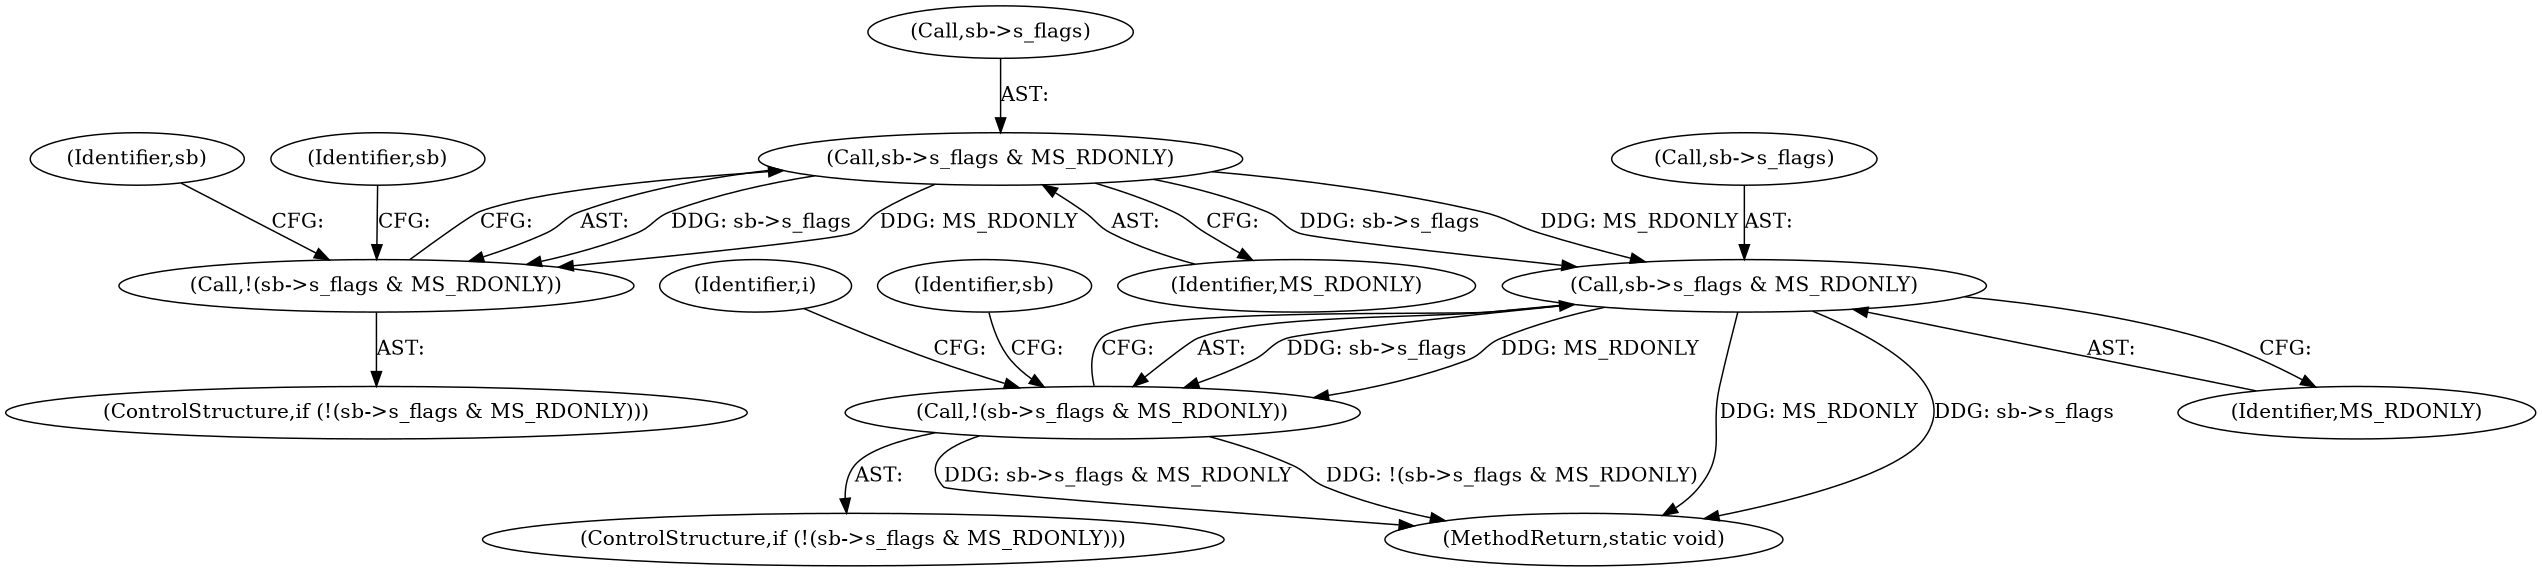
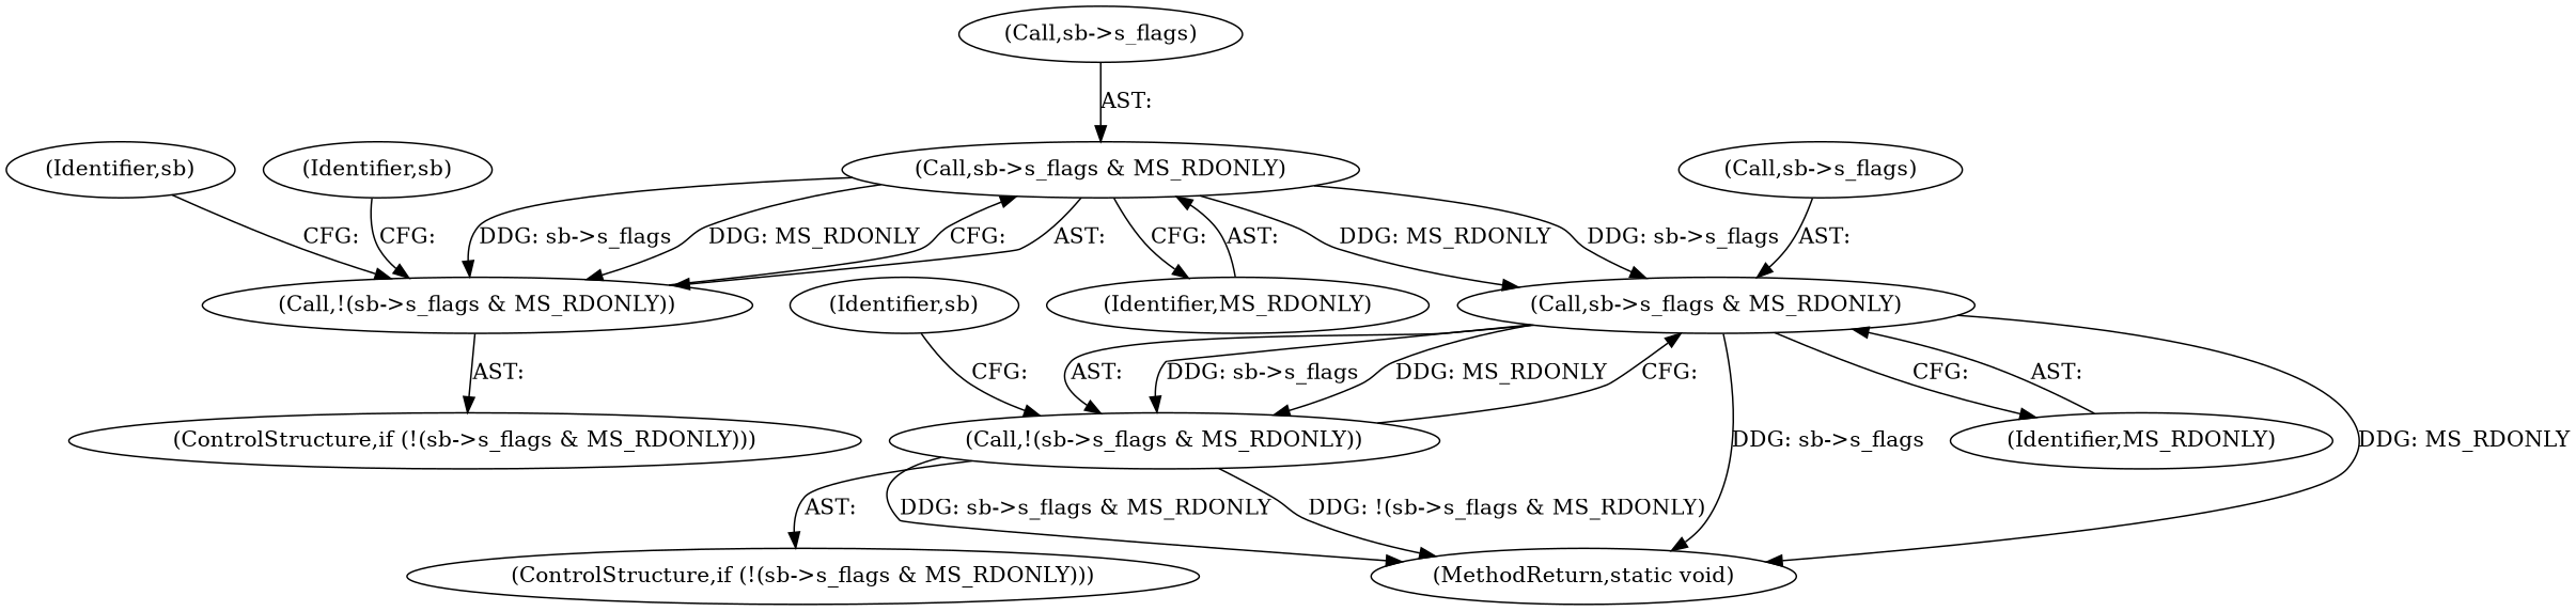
  digraph {
    n1 [label="(Call,sb->s_flags & MS_RDONLY)"]
    n2 [label="(Call,!(sb->s_flags & MS_RDONLY))"]
    n3 [label="(Call,sb->s_flags & MS_RDONLY)"]
    n4 [label="(Identifier,MS_RDONLY)"]
    n5 [label="(ControlStructure,if (!(sb->s_flags & MS_RDONLY)))"]
    n6 [label="(Call,!(sb->s_flags & MS_RDONLY))"]
    n7 [label="(Identifier,MS_RDONLY)"]
    n8 [label="(MethodReturn,static void)"]
    n9 [label="(ControlStructure,if (!(sb->s_flags & MS_RDONLY)))"]
    n10 [label="(Call,sb->s_flags)"]
    n11 [label="(Identifier,sb)"]
-   n12 [label="(Identifier,i)"]
    n13 [label="(Identifier,sb)"]
    n14 [label="(Call,sb->s_flags)"]
    n15 [label="(Identifier,sb)"]
    n1 -> n2 [label="AST: "]
    n1 -> n2 [label="DDG: sb->s_flags"]
    n1 -> n2 [label="DDG: MS_RDONLY"]
    n1 -> n3 [label="DDG: sb->s_flags"]
    n1 -> n3 [label="DDG: MS_RDONLY"]
    n1 -> n4 [label="CFG: "]
    n2 -> n1 [label="CFG: "]
    n2 -> n5 [label="AST: "]
    n3 -> n6 [label="AST: "]
    n3 -> n6 [label="DDG: sb->s_flags"]
    n3 -> n6 [label="DDG: MS_RDONLY"]
    n3 -> n7 [label="CFG: "]
    n3 -> n8 [label="DDG: sb->s_flags"]
    n3 -> n8 [label="DDG: MS_RDONLY"]
    n4 -> n1 [label="AST: "]
    n6 -> n3 [label="CFG: "]
    n6 -> n8 [label="DDG: sb->s_flags & MS_RDONLY"]
    n6 -> n8 [label="DDG: !(sb->s_flags & MS_RDONLY)"]
    n6 -> n9 [label="AST: "]
    n7 -> n3 [label="AST: "]
    n10 -> n3 [label="AST: "]
    n11 -> n6 [label="CFG: "]
-   n12 -> n6 [label="CFG: "]
    n13 -> n2 [label="CFG: "]
    n14 -> n1 [label="AST: "]
    n15 -> n2 [label="CFG: "]
  }
